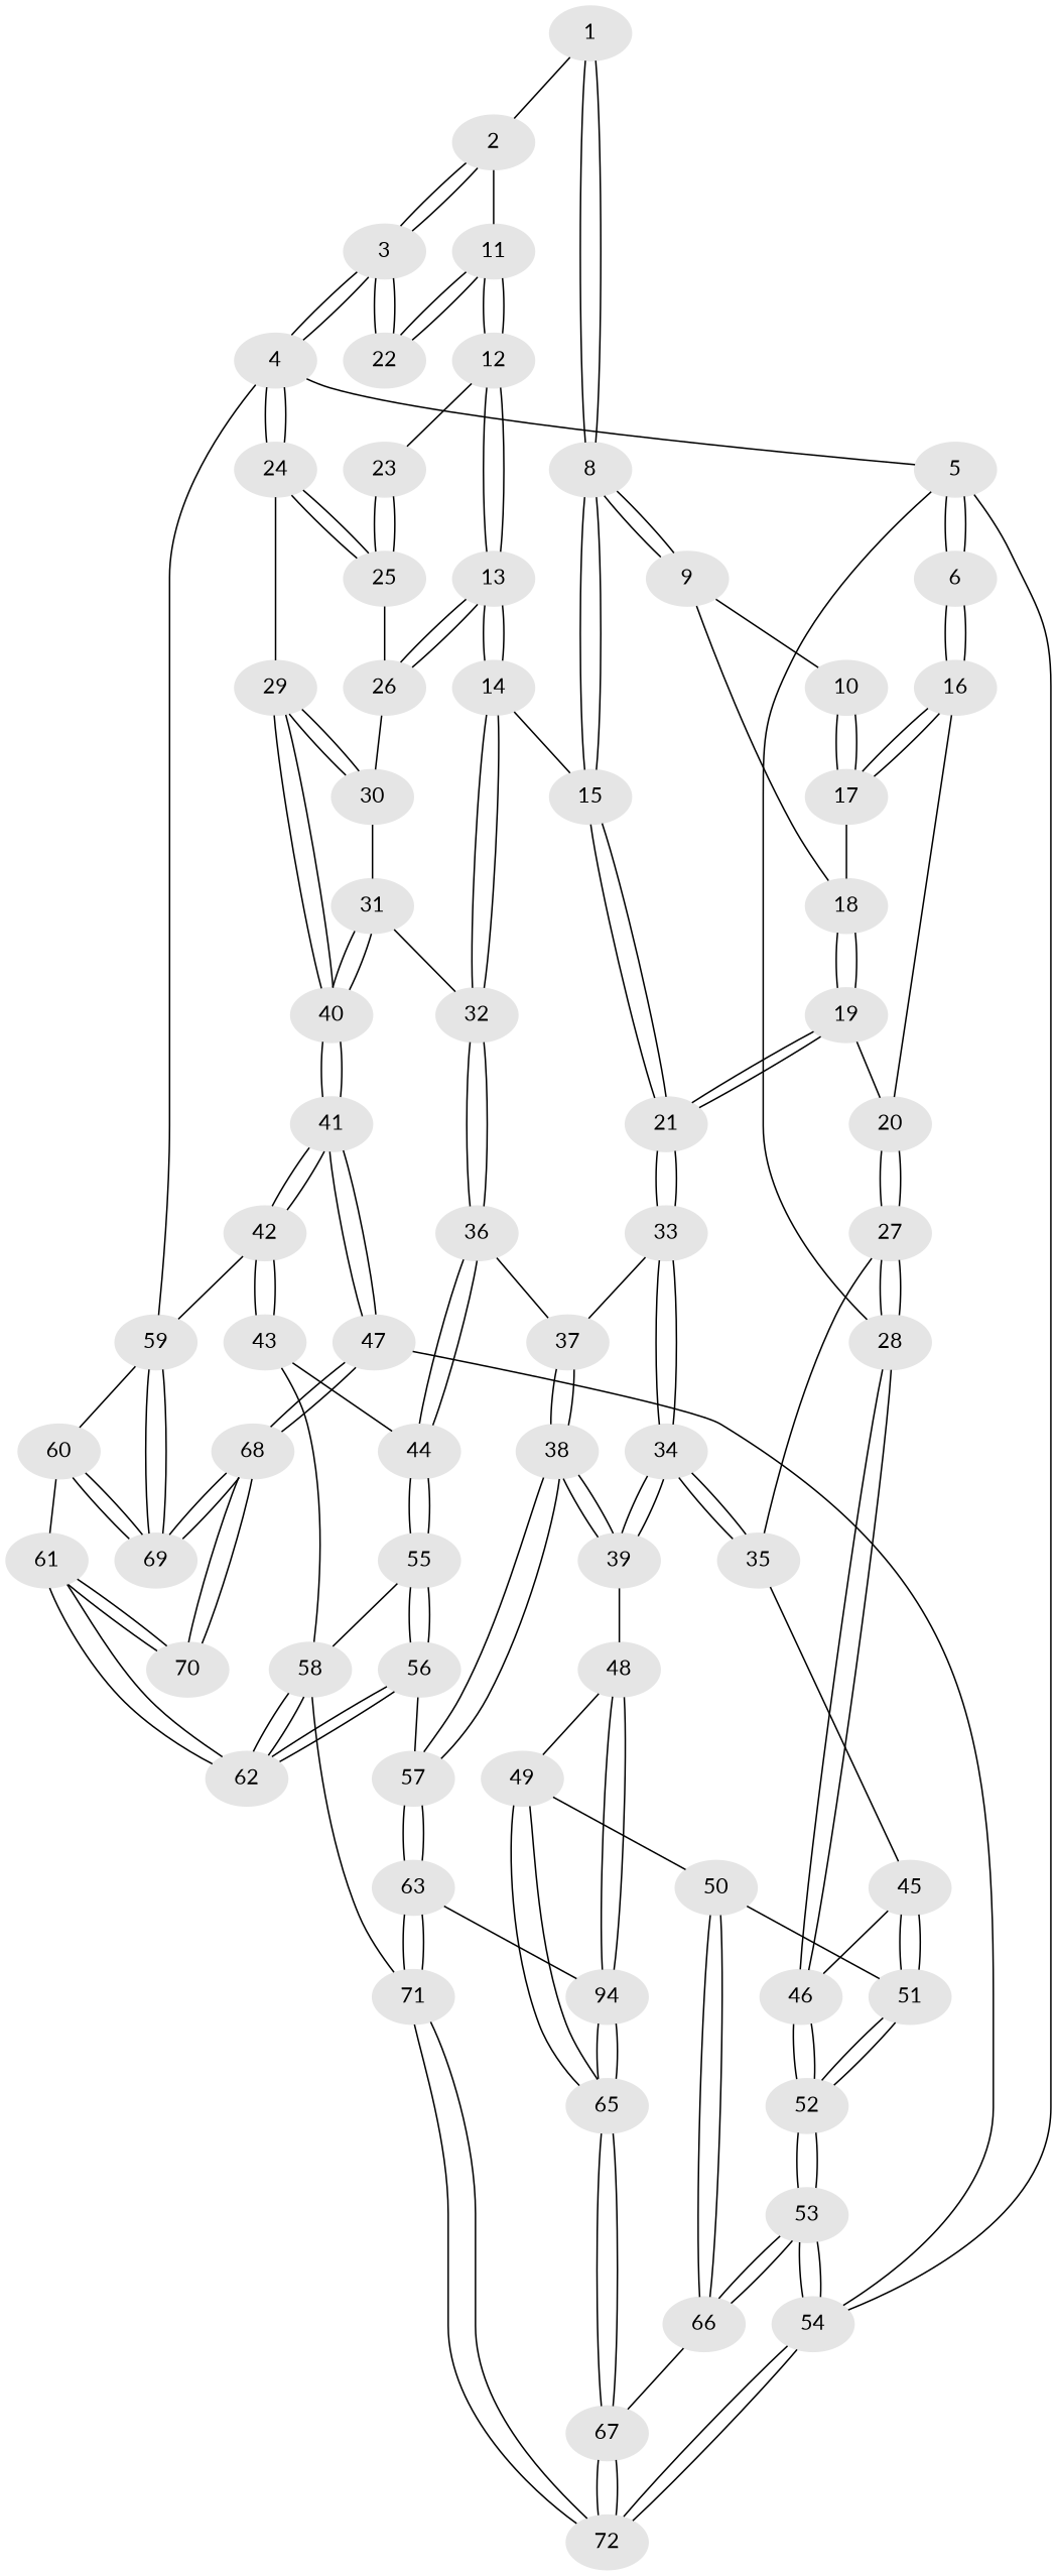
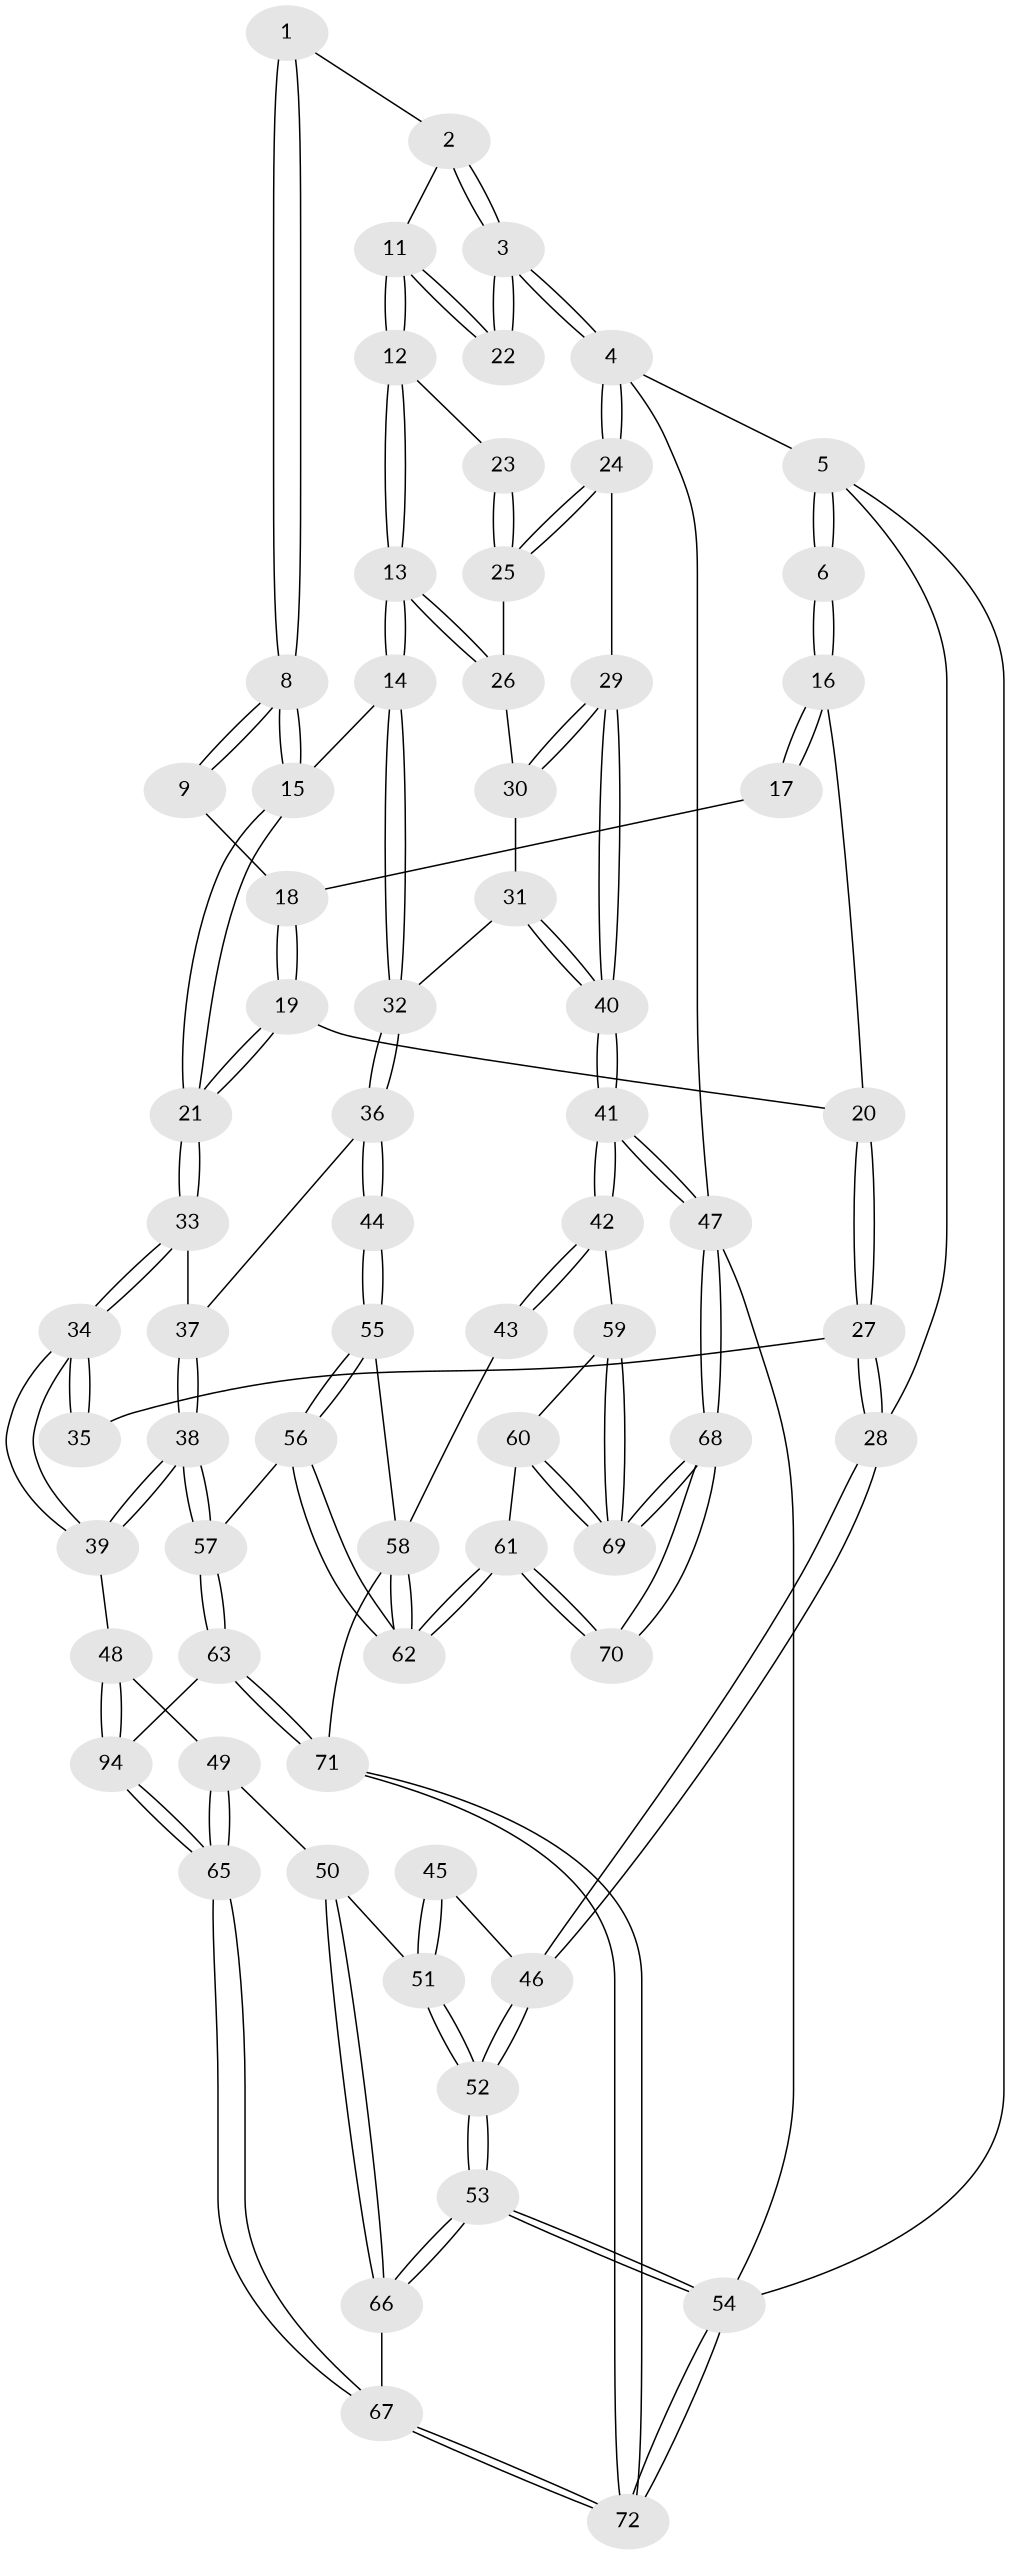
  graph {
    fontname=Lato
    node [color=gray90 fontname=Lato style=filled]
    edge [fontname=Lato]
    1
    2
    8
    3
    11
    9
    15
    4
    22
    12
    5
    24
    47
    6
    28
    54
    25
    29
    68
    16
    46
    72
    17
    20
-   10
    18
    21
    19
    13
    23
    14
    26
    32
    30
    36
    33
    27
    35
    34
    37
    40
    31
    45
    52
    41
    44
    39
    38
    48
    51
    55
    57
    63
    49
    n55 [label=94]
    42
    43
    59
    58
    60
    69
    62
    71
    56
    53
    70
    50
    65
    66
    67
    61
    1 -- 2
    1 -- 8
    1 -- 8
    2 -- 3
    2 -- 3
    2 -- 11
    8 -- 9
    8 -- 9
    8 -- 15
    8 -- 15
    3 -- 4
    3 -- 4
    3 -- 22
    3 -- 22
    11 -- 22
    11 -- 22
    11 -- 12
    11 -- 12
-   9 -- 10
    9 -- 18
    15 -- 21
    15 -- 21
    4 -- 5
    4 -- 24
    4 -- 24
-   4 -- 59
+   4 -- 47
    12 -- 13
    12 -- 13
    12 -- 23
    5 -- 6
    5 -- 6
    5 -- 28
    5 -- 54
    24 -- 25
    24 -- 25
    24 -- 29
    47 -- 54
    47 -- 68
    47 -- 68
    6 -- 16
    6 -- 16
    28 -- 46
    28 -- 46
    54 -- 72
    54 -- 72
    25 -- 26
    29 -- 30
    29 -- 30
    29 -- 40
    29 -- 40
    68 -- 69
    68 -- 69
    68 -- 70
    68 -- 70
    16 -- 17
    16 -- 17
    16 -- 20
    46 -- 52
    46 -- 52
    17 -- 18
    20 -- 27
    20 -- 27
-   10 -- 17
-   10 -- 17
    18 -- 19
    18 -- 19
    21 -- 33
    21 -- 33
    19 -- 20
    19 -- 21
    19 -- 21
    13 -- 14
    13 -- 14
    13 -- 26
    13 -- 26
    23 -- 25
    23 -- 25
    14 -- 15
    14 -- 32
    14 -- 32
    26 -- 30
    32 -- 36
    32 -- 36
    30 -- 31
    36 -- 37
    36 -- 44
    36 -- 44
    33 -- 34
    33 -- 34
    33 -- 37
    27 -- 28
    27 -- 28
    27 -- 35
-   35 -- 45
    34 -- 35
    34 -- 35
    34 -- 39
    34 -- 39
    37 -- 38
    37 -- 38
    40 -- 41
    40 -- 41
    31 -- 32
    31 -- 40
    31 -- 40
    45 -- 46
    45 -- 51
    45 -- 51
    52 -- 53
    52 -- 53
    41 -- 47
    41 -- 47
    41 -- 42
    41 -- 42
    44 -- 55
    44 -- 55
    39 -- 48
    38 -- 39
    38 -- 39
    38 -- 57
    38 -- 57
    48 -- 49
    48 -- n55
    48 -- n55
    51 -- 52
    51 -- 52
    55 -- 58
    55 -- 56
    55 -- 56
    57 -- 63
    57 -- 63
    63 -- n55
    63 -- 71
    63 -- 71
    49 -- 50
    49 -- 65
    49 -- 65
    n55 -- 65
    n55 -- 65
    42 -- 43
    42 -- 43
    42 -- 59
-   43 -- 44
    43 -- 58
    59 -- 60
    59 -- 69
    59 -- 69
    58 -- 62
    58 -- 62
    58 -- 71
    60 -- 69
    60 -- 69
    60 -- 61
    71 -- 72
    71 -- 72
    56 -- 57
    56 -- 62
    56 -- 62
    53 -- 54
    53 -- 54
    53 -- 66
    53 -- 66
    50 -- 51
    50 -- 66
    50 -- 66
    65 -- 67
    65 -- 67
    66 -- 67
    67 -- 72
    67 -- 72
    61 -- 62
    61 -- 62
    61 -- 70
    61 -- 70
  }
